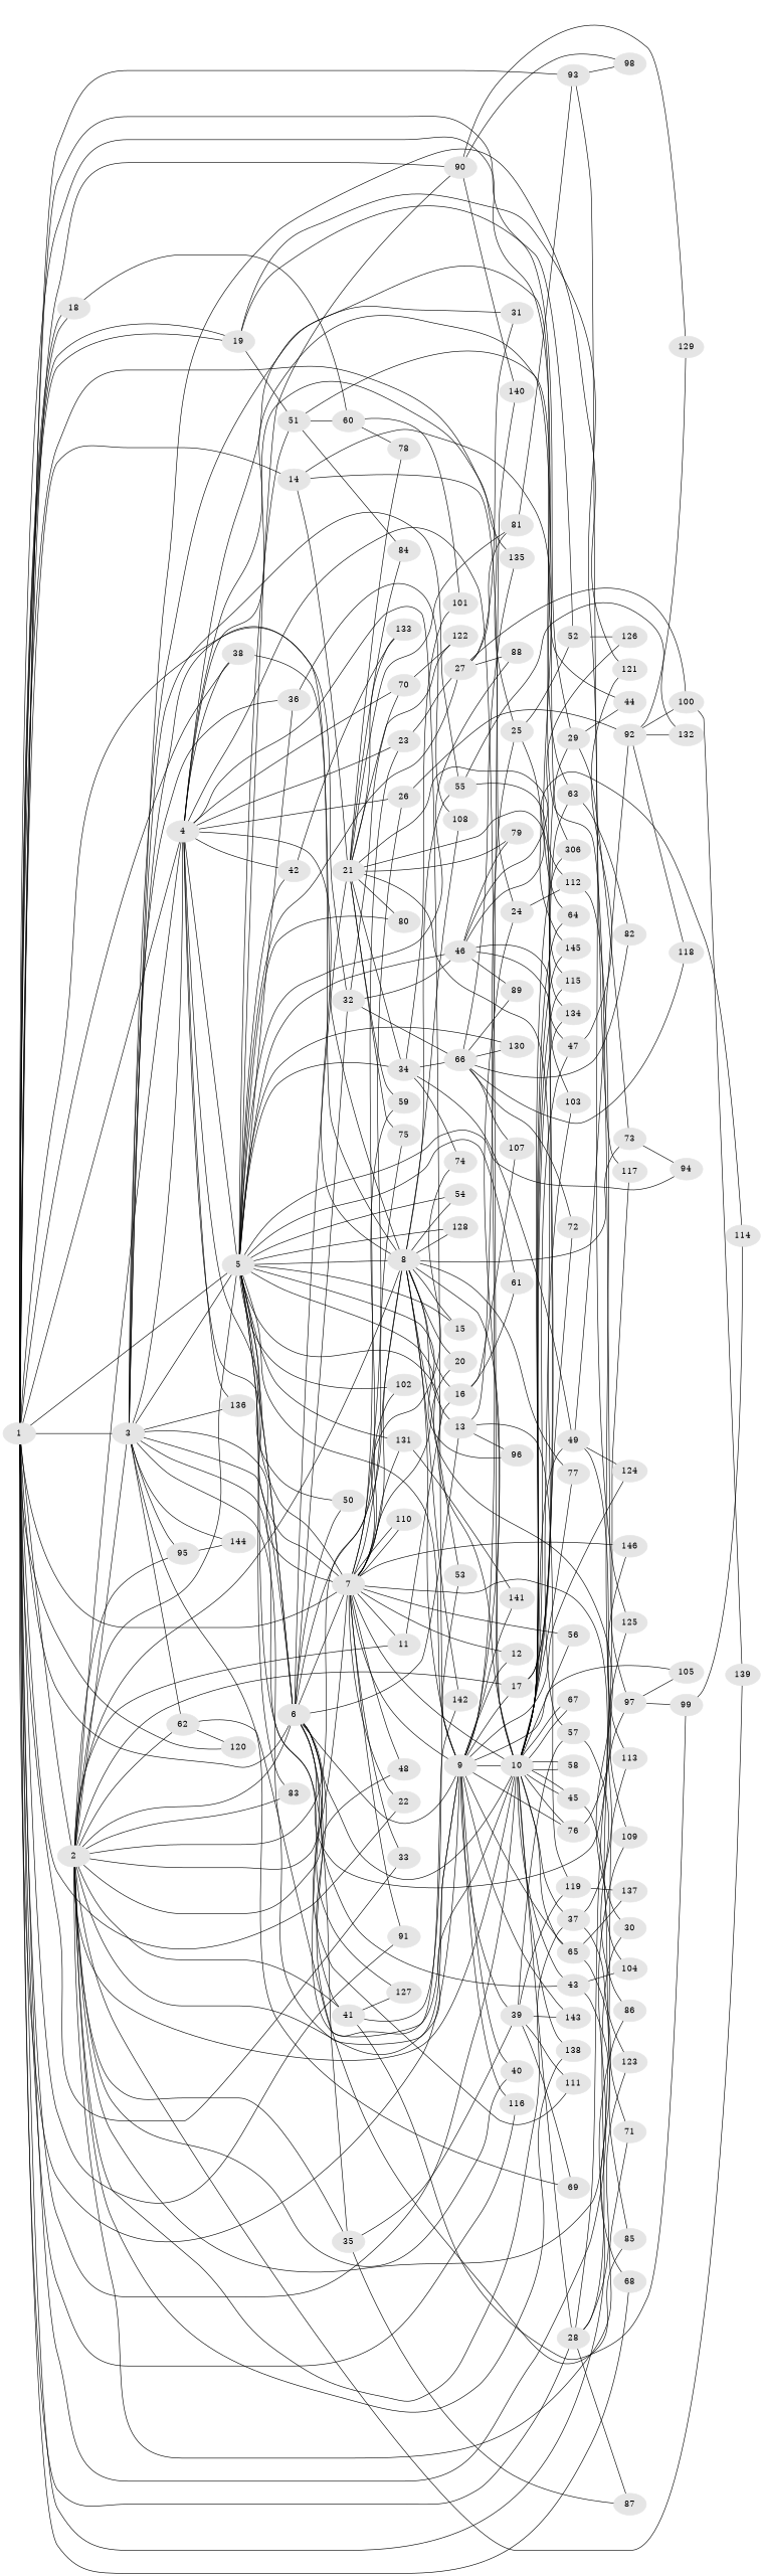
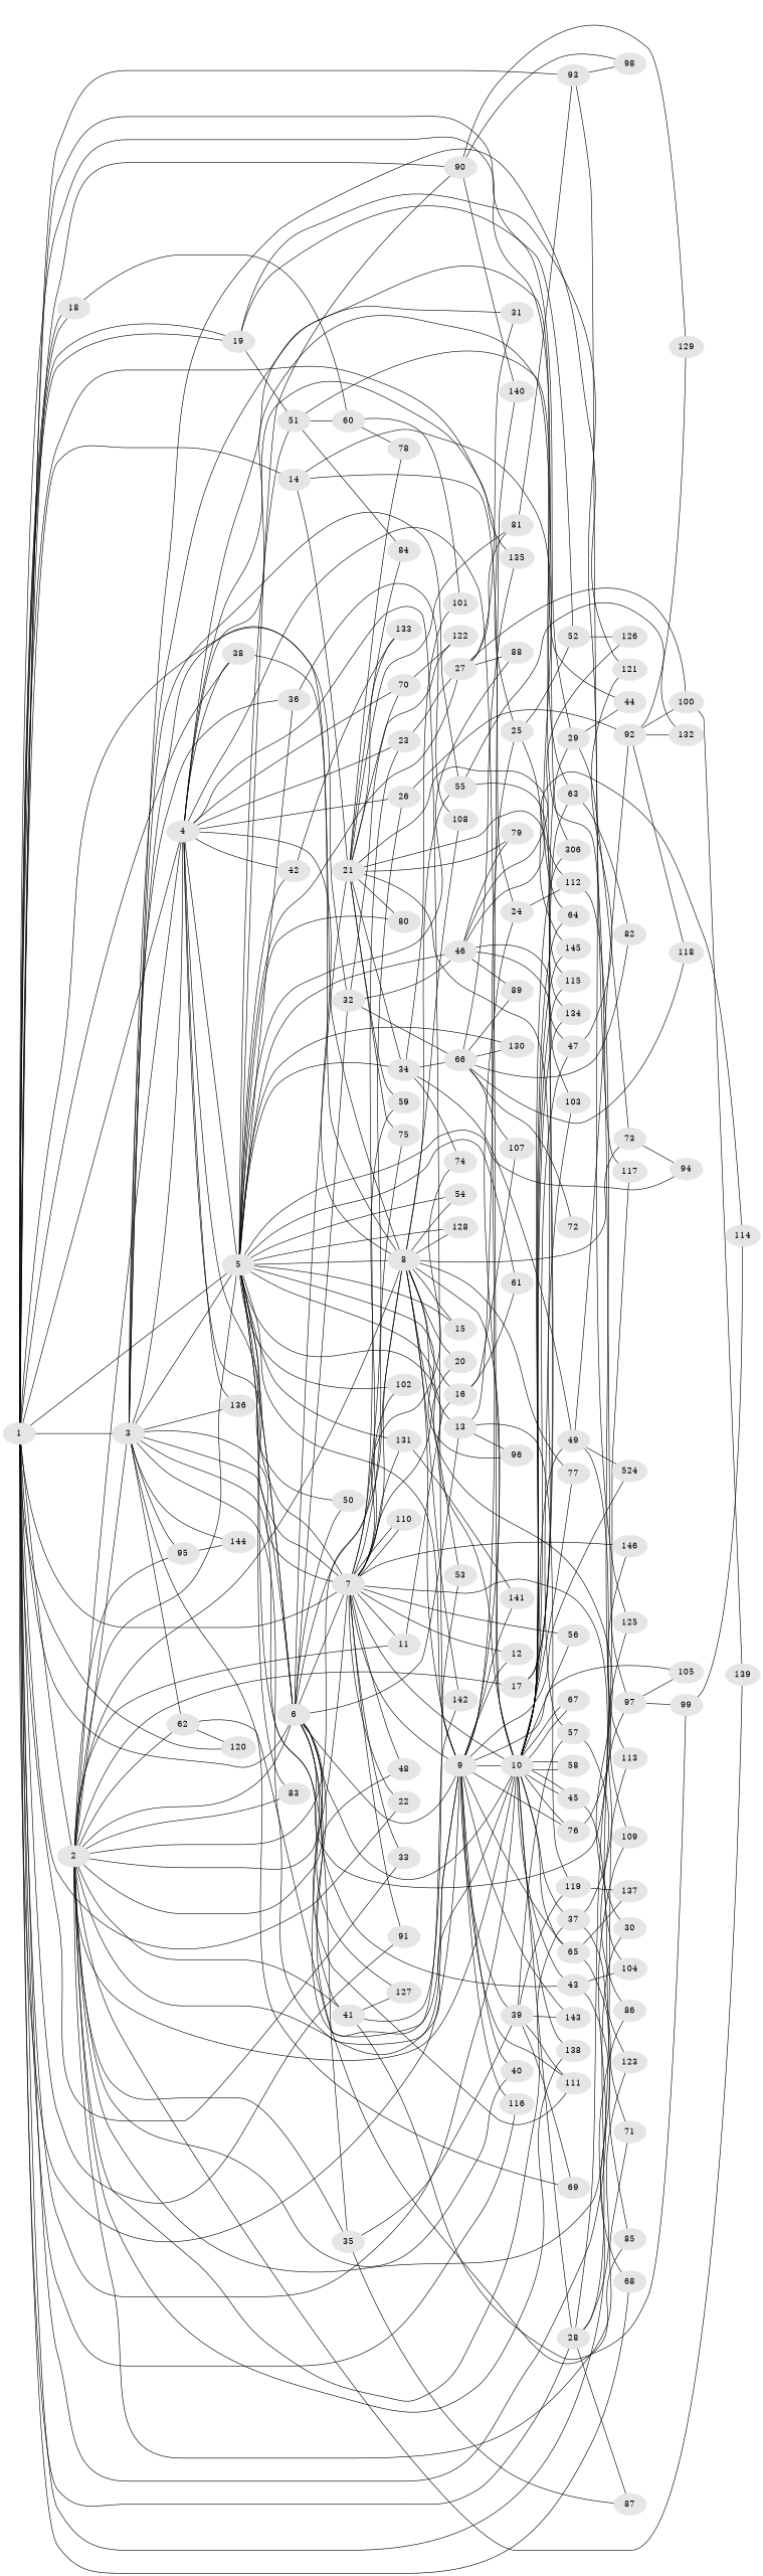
  graph {
    rankdir=LR
    node [color=gray90 style=filled]
    1
    2
    3
    4
    5
    6
    7
    8
    9
    10
    14
    18
    19
    22
    25
    28
    29
    33
    38
    63
    68
    86
    90
    91
    93
    109
    116
    120
    11
    17
    35
    37
    40
    41
    48
    59
    62
    71
    83
    95
    113
    138
    139
    31
    32
    36
    55
    69
    121
    136
    144
    23
    26
    42
    44
    70
    n57 [label=306]
    135
    15
    27
    30
    34
    46
    50
    51
    54
    61
    80
    88
    94
    96
    102
    128
    130
    131
    13
    21
    43
    85
    111
    117
    127
    12
    20
    56
    74
    75
    104
    110
    146
    16
    53
    73
    77
    108
    142
    24
    39
    65
    76
    105
-   124
+   124 [label=524]
    141
    143
    45
    47
    49
    58
    64
    67
    72
    103
    115
    134
    145
    60
    52
    125
    87
    97
    123
    82
    140
    98
    129
    99
    66
    132
    92
    133
    122
    81
    100
    101
    79
    89
    114
    126
    84
    119
    57
    78
    112
    107
    137
    118
    1 -- 2
    1 -- 3
    1 -- 4
    1 -- 5
    1 -- 6
    1 -- 7
    1 -- 8
    1 -- 9
    1 -- 10
    1 -- 14
    1 -- 18
    1 -- 18
    1 -- 19
    1 -- 19
    1 -- 22
    1 -- 25
    1 -- 28
    1 -- 29
    1 -- 33
    1 -- 38
    1 -- 63
    1 -- 68
    1 -- 86
    1 -- 90
    1 -- 91
    1 -- 93
    1 -- 109
    1 -- 116
    1 -- 120
    2 -- 3
    2 -- 4
    2 -- 5
    2 -- 6
    2 -- 7
    2 -- 8
    2 -- 9
    2 -- 10
    2 -- 11
    2 -- 17
    2 -- 35
    2 -- 37
    2 -- 40
    2 -- 41
    2 -- 48
    2 -- 59
    2 -- 62
    2 -- 71
    2 -- 83
    2 -- 95
    2 -- 113
    2 -- 138
    2 -- 139
    3 -- 4
    3 -- 5
    3 -- 6
    3 -- 7
    3 -- 9
    3 -- 10
    3 -- 62
    3 -- 95
    3 -- 31
    3 -- 32
    3 -- 36
    3 -- 55
    3 -- 69
    3 -- 121
    3 -- 136
    3 -- 144
    4 -- 5
    4 -- 6
    4 -- 7
    4 -- 8
    4 -- 9
    4 -- 10
    4 -- 38
    4 -- 136
    4 -- 23
    4 -- 26
    4 -- 42
    4 -- 44
    4 -- 70
    4 -- n57
    4 -- 135
    5 -- 6
    5 -- 7
    5 -- 8
    5 -- 9
    5 -- 10
    5 -- 90
    5 -- 35
    5 -- 83
    5 -- 36
    5 -- 42
    5 -- 15
    5 -- 27
    5 -- 30
    5 -- 34
    5 -- 46
    5 -- 50
    5 -- 51
    5 -- 54
    5 -- 61
    5 -- 80
    5 -- 88
    5 -- 94
    5 -- 96
    5 -- 102
    5 -- 128
    5 -- 130
    5 -- 131
    6 -- 7
    6 -- 8
    6 -- 9
    6 -- 10
    6 -- 41
    6 -- 32
    6 -- 50
    6 -- 13
    6 -- 21
    6 -- 43
    6 -- 85
    6 -- 111
    6 -- 117
    6 -- 127
    7 -- 8
    7 -- 9
    7 -- 10
    7 -- 22
    7 -- 33
    7 -- 91
    7 -- 11
    7 -- 48
    7 -- 23
    7 -- 26
    7 -- 102
    7 -- 131
    7 -- 12
    7 -- 20
    7 -- 56
    7 -- 74
    7 -- 75
    7 -- 104
    7 -- 110
    7 -- 110
    7 -- 146
    8 -- 9
    8 -- 10
    8 -- 55
    8 -- 15
    8 -- 54
    8 -- 128
    8 -- 13
    8 -- 20
    8 -- 16
    8 -- 53
    8 -- 73
    8 -- 77
    8 -- 108
    8 -- 142
    9 -- 10
    9 -- 25
    9 -- 116
-   9 -- 17
+   9 -- 111
    9 -- 40
    9 -- 12
    9 -- 24
    9 -- 39
    9 -- 65
    9 -- 76
    9 -- 105
    9 -- 124
    9 -- 141
    9 -- 143
    10 -- 28
    10 -- 37
    10 -- 138
    10 -- n57
    10 -- 43
    10 -- 56
    10 -- 77
    10 -- 65
    10 -- 76
    10 -- 45
    10 -- 45
    10 -- 47
    10 -- 49
    10 -- 58
    10 -- 58
    10 -- 64
    10 -- 67
    10 -- 67
-   10 -- 72
    10 -- 103
    10 -- 115
    10 -- 134
    10 -- 145
    14 -- 21
    14 -- 24
    14 -- 64
    18 -- 60
    19 -- 51
    19 -- 52
    19 -- 125
    25 -- 145
    25 -- 52
    28 -- 30
    28 -- 87
    28 -- 97
    28 -- 123
    29 -- 44
    29 -- 73
    38 -- 8
    63 -- 82
    90 -- 140
    90 -- 98
    90 -- 129
    93 -- 117
    93 -- 98
    11 -- 16
    17 -- 29
    17 -- 63
    35 -- 39
    35 -- 87
    37 -- 125
    37 -- 123
    41 -- 127
    41 -- 53
    41 -- 99
    62 -- 120
    62 -- 142
    95 -- 144
    32 -- 70
    32 -- 46
    32 -- 66
    36 -- 108
    55 -- 115
    55 -- 132
    23 -- 27
    26 -- 92
    42 -- 133
    70 -- 122
    27 -- 31
    27 -- 88
    27 -- 81
    27 -- 100
    34 -- 74
    34 -- 49
    34 -- 66
    34 -- 101
    46 -- 47
    46 -- 103
    46 -- 79
    46 -- 89
    46 -- 114
    46 -- 126
    51 -- 60
    51 -- 97
    51 -- 84
    131 -- 141
    13 -- 96
    13 -- 140
    13 -- 119
    21 -- 59
    21 -- 34
    21 -- 80
    21 -- 75
    21 -- 134
    21 -- 133
    21 -- 122
    21 -- 81
    21 -- 79
    21 -- 84
    21 -- 57
    21 -- 78
    21 -- 112
    43 -- 68
    43 -- 104
    16 -- 61
    16 -- 107
    73 -- 94
    24 -- 112
    39 -- 69
    39 -- 111
    39 -- 143
    39 -- 119
    39 -- 57
    65 -- 85
    65 -- 137
    76 -- 146
    45 -- 71
    47 -- 121
    49 -- 109
    49 -- 124
    49 -- 92
    60 -- 101
    60 -- 78
    52 -- 126
    97 -- 105
    97 -- 99
    99 -- 114
    66 -- 135
    66 -- 130
    66 -- 72
    66 -- 82
    66 -- 89
    66 -- 107
    66 -- 118
    92 -- 129
    92 -- 132
    92 -- 100
    92 -- 118
    81 -- 93
    100 -- 139
    119 -- 137
    57 -- 86
    112 -- 113
  }
